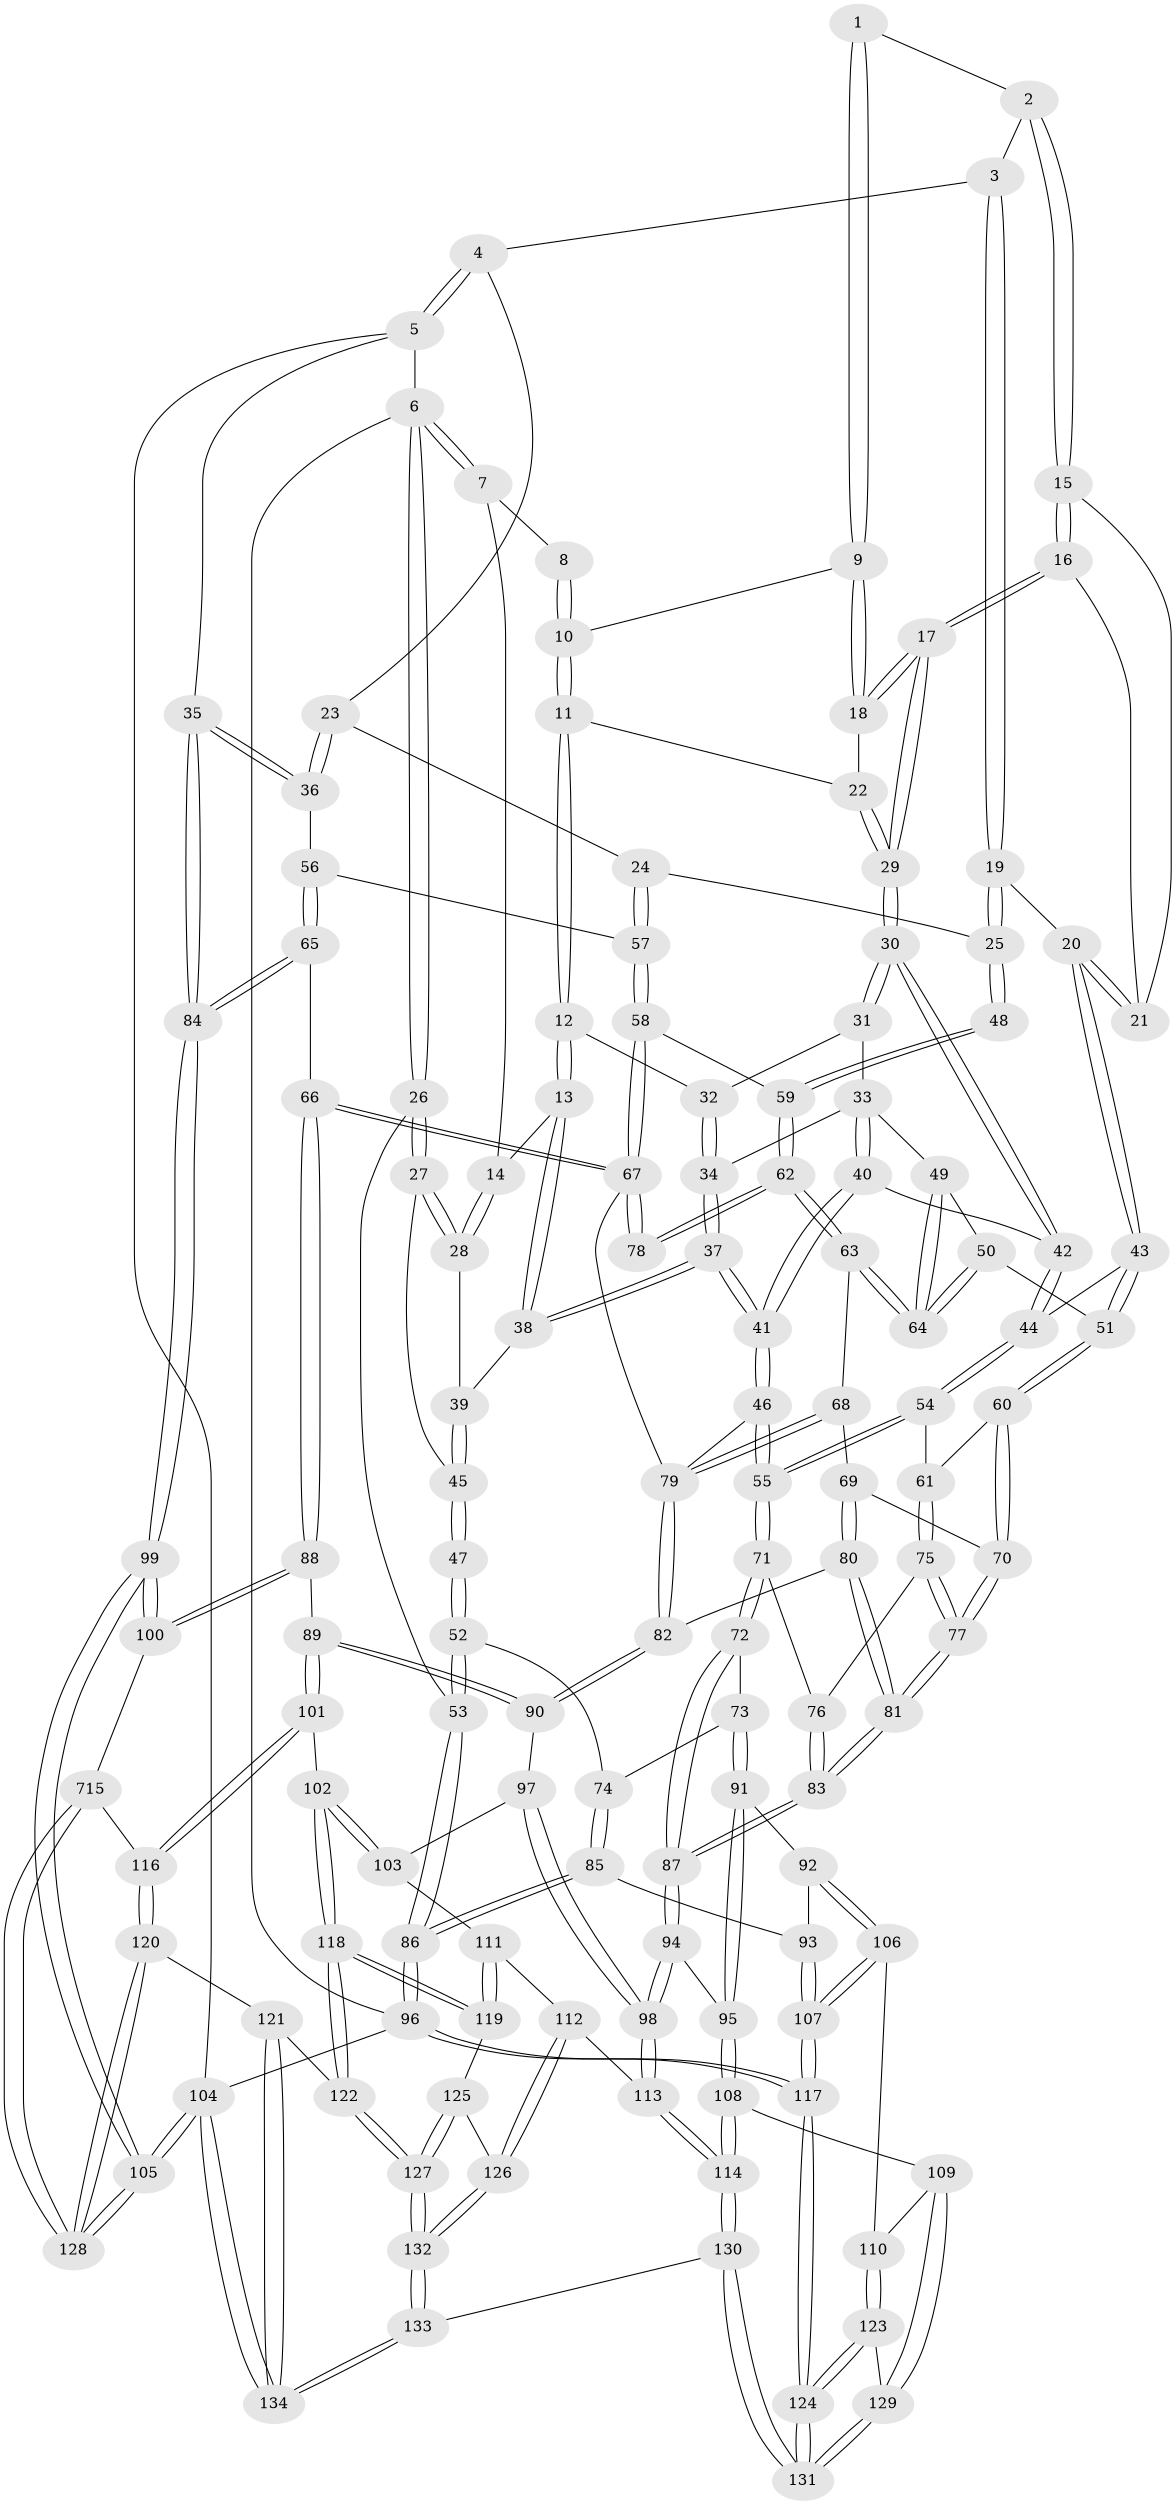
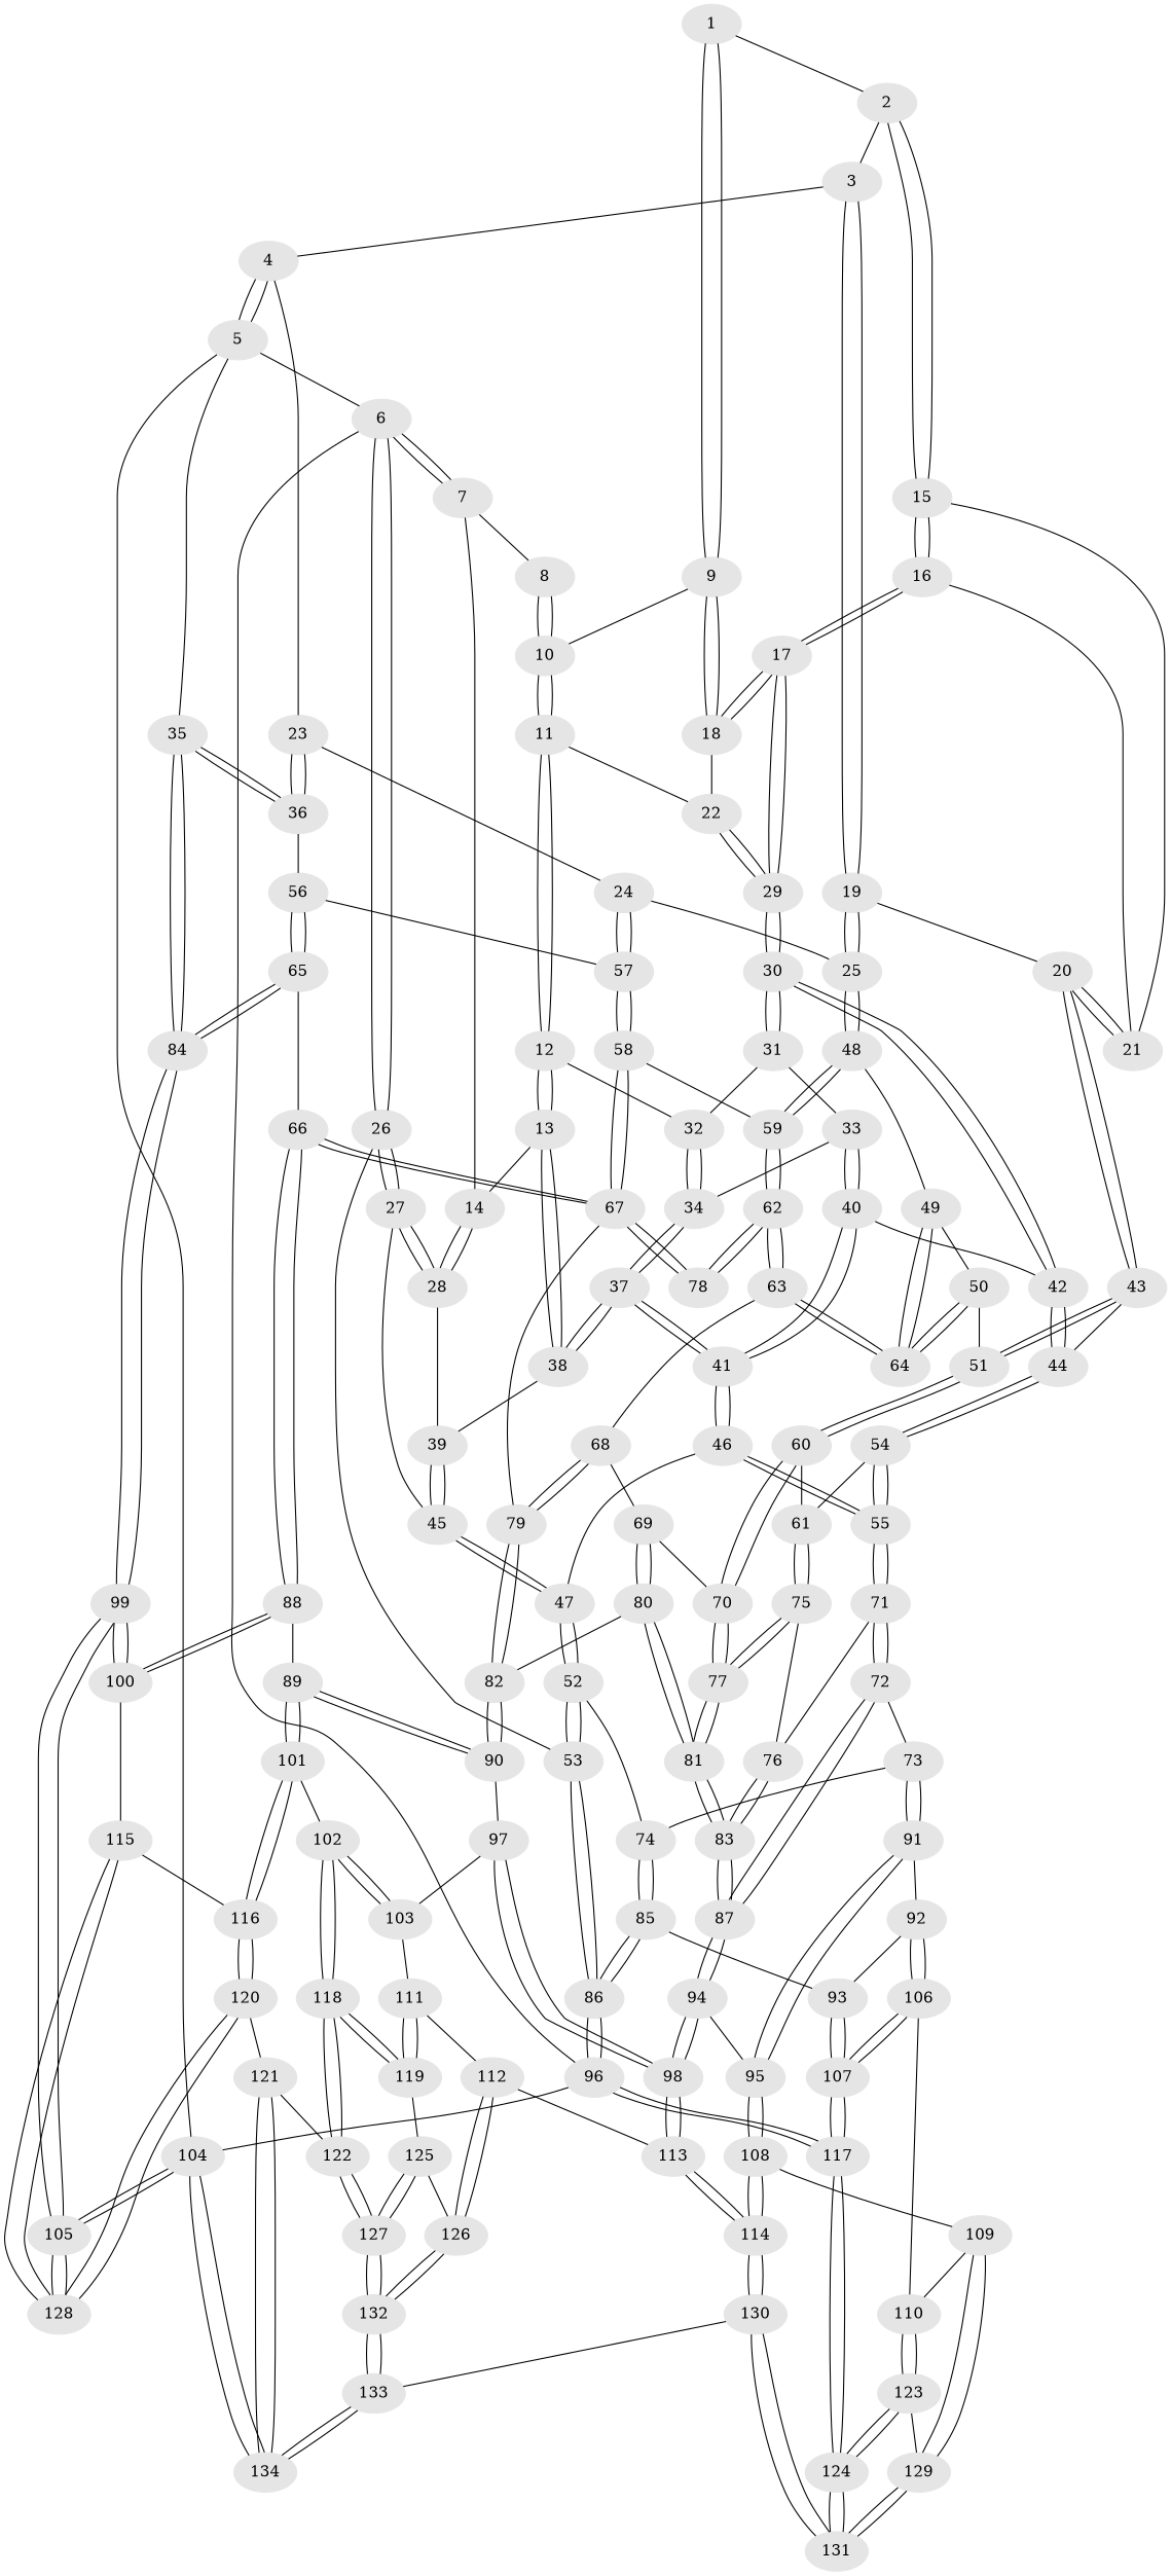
  graph {
    node [color=gray90 style=filled]
    1
    2
    9
    3
    15
    10
    18
    4
    19
    16
    21
    5
    23
    20
    25
    6
    35
    104
    24
    36
    7
    26
    96
    84
    105
    134
    8
    14
    27
    53
    117
    28
    11
    22
    12
    13
    32
    29
    38
    34
    39
    17
    30
    43
    48
    44
    51
    57
    56
    58
    49
    59
    45
    86
    47
    31
    42
    33
    40
    37
    41
    99
    65
    46
    55
    54
    60
    61
    52
    71
    74
    50
    64
    62
    70
    85
    75
    72
    76
    66
    67
    78
    79
    63
    77
    68
    69
    88
    89
    100
    80
    82
    81
    73
    87
    83
    91
    94
    92
    95
    93
    90
    97
    107
    98
    101
-   115 [label=715]
+   115
    102
    116
    103
    106
    108
    110
    113
    109
    114
    124
    111
    128
    118
    120
    119
    122
    112
    123
    129
    130
    131
    126
    125
    132
    133
    121
    127
    1 -- 2
    1 -- 9
    1 -- 9
    2 -- 3
    2 -- 15
    2 -- 15
    9 -- 10
    9 -- 18
    9 -- 18
    3 -- 4
    3 -- 19
    3 -- 19
    15 -- 16
    15 -- 16
    15 -- 21
    10 -- 11
    10 -- 11
    18 -- 22
    4 -- 5
    4 -- 5
    4 -- 23
    19 -- 20
    19 -- 25
    19 -- 25
    16 -- 21
    16 -- 17
    16 -- 17
    5 -- 6
    5 -- 35
    5 -- 104
    23 -- 24
    23 -- 36
    23 -- 36
    20 -- 21
    20 -- 21
    20 -- 43
    20 -- 43
    25 -- 48
    25 -- 48
    6 -- 7
    6 -- 7
    6 -- 26
    6 -- 26
    6 -- 96
    35 -- 36
    35 -- 36
    35 -- 84
    35 -- 84
    104 -- 105
    104 -- 105
    104 -- 134
    104 -- 134
    24 -- 25
    24 -- 57
    24 -- 57
    36 -- 56
    7 -- 8
    7 -- 14
    26 -- 27
    26 -- 27
    26 -- 53
    96 -- 104
    96 -- 117
    96 -- 117
    84 -- 99
    84 -- 99
    105 -- 128
    105 -- 128
    8 -- 10
    8 -- 10
    14 -- 28
    14 -- 28
    27 -- 28
    27 -- 28
    27 -- 45
    53 -- 86
    53 -- 86
    117 -- 124
    117 -- 124
    28 -- 39
    11 -- 22
    11 -- 12
    11 -- 12
    22 -- 29
    22 -- 29
    12 -- 13
    12 -- 13
    12 -- 32
    13 -- 14
    13 -- 38
    13 -- 38
    32 -- 34
    32 -- 34
    29 -- 30
    29 -- 30
    38 -- 39
    34 -- 37
    34 -- 37
    39 -- 45
    39 -- 45
    17 -- 18
    17 -- 18
    17 -- 29
    17 -- 29
    30 -- 31
    30 -- 31
    30 -- 42
    30 -- 42
    43 -- 44
    43 -- 51
    43 -- 51
-   33 -- 49
+   48 -- 49
    48 -- 59
    48 -- 59
    44 -- 54
    44 -- 54
    51 -- 60
    51 -- 60
    57 -- 58
    57 -- 58
    56 -- 57
    56 -- 65
    56 -- 65
    58 -- 59
    58 -- 67
    58 -- 67
    49 -- 50
    49 -- 64
    49 -- 64
    59 -- 62
    59 -- 62
    45 -- 47
    45 -- 47
    86 -- 96
    86 -- 96
    47 -- 52
    47 -- 52
    31 -- 32
    31 -- 33
    42 -- 44
    42 -- 44
    33 -- 34
    33 -- 40
    33 -- 40
    40 -- 42
    40 -- 41
    40 -- 41
    37 -- 38
    37 -- 38
    37 -- 41
    37 -- 41
    41 -- 46
    41 -- 46
    99 -- 105
    99 -- 105
    99 -- 100
    99 -- 100
    65 -- 84
    65 -- 84
    65 -- 66
-   46 -- 79
+   46 -- 47
    46 -- 55
    46 -- 55
    55 -- 71
    55 -- 71
    54 -- 55
    54 -- 55
    54 -- 61
    60 -- 61
    60 -- 70
    60 -- 70
    61 -- 75
    61 -- 75
    52 -- 53
    52 -- 53
    52 -- 74
    71 -- 72
    71 -- 72
    71 -- 76
    74 -- 85
    74 -- 85
    50 -- 51
    50 -- 64
    50 -- 64
    62 -- 78
    62 -- 78
    62 -- 63
    62 -- 63
    70 -- 77
    70 -- 77
    85 -- 86
    85 -- 86
    85 -- 93
    75 -- 76
    75 -- 77
    75 -- 77
    72 -- 73
    72 -- 87
    72 -- 87
    76 -- 83
    76 -- 83
    66 -- 67
    66 -- 67
    66 -- 88
    66 -- 88
    67 -- 78
    67 -- 78
    67 -- 79
    79 -- 82
    79 -- 82
    63 -- 64
    63 -- 64
    63 -- 68
    77 -- 81
    77 -- 81
    68 -- 79
    68 -- 79
    68 -- 69
    69 -- 70
    69 -- 80
    69 -- 80
    88 -- 89
    88 -- 100
    88 -- 100
    89 -- 90
    89 -- 90
    89 -- 101
    89 -- 101
    100 -- 115
    80 -- 82
    80 -- 81
    80 -- 81
    82 -- 90
    82 -- 90
    81 -- 83
    81 -- 83
    73 -- 74
    73 -- 91
    73 -- 91
    87 -- 94
    87 -- 94
    83 -- 87
    83 -- 87
    91 -- 92
    91 -- 95
    91 -- 95
    94 -- 95
    94 -- 98
    94 -- 98
    92 -- 93
    92 -- 106
    92 -- 106
    95 -- 108
    95 -- 108
    93 -- 107
    93 -- 107
    90 -- 97
    97 -- 98
    97 -- 98
    97 -- 103
    107 -- 117
    107 -- 117
    98 -- 113
    98 -- 113
    101 -- 102
    101 -- 116
    101 -- 116
    115 -- 116
    115 -- 128
    115 -- 128
    102 -- 103
    102 -- 103
    102 -- 118
    102 -- 118
    116 -- 120
    116 -- 120
    103 -- 111
    106 -- 107
    106 -- 107
    106 -- 110
    108 -- 109
    108 -- 114
    108 -- 114
    110 -- 123
    110 -- 123
    113 -- 114
    113 -- 114
    109 -- 110
    109 -- 129
    109 -- 129
    114 -- 130
    114 -- 130
    124 -- 131
    124 -- 131
    111 -- 119
    111 -- 119
    111 -- 112
    118 -- 119
    118 -- 119
    118 -- 122
    118 -- 122
    120 -- 128
    120 -- 128
    120 -- 121
    119 -- 125
    122 -- 127
    122 -- 127
    112 -- 113
    112 -- 126
    112 -- 126
    123 -- 124
    123 -- 124
    123 -- 129
    129 -- 131
    129 -- 131
    130 -- 131
    130 -- 131
    130 -- 133
    126 -- 132
    126 -- 132
    125 -- 126
    125 -- 127
    125 -- 127
    132 -- 133
    132 -- 133
    133 -- 134
    133 -- 134
    121 -- 134
    121 -- 134
    121 -- 122
    127 -- 132
    127 -- 132
  }
